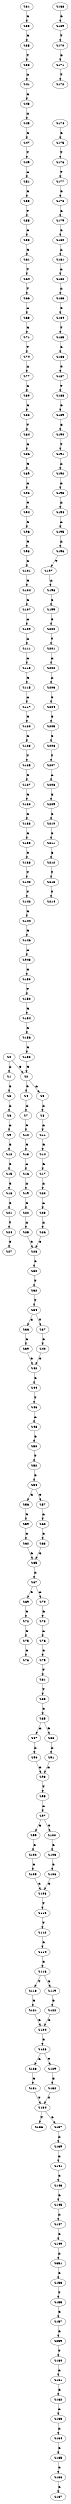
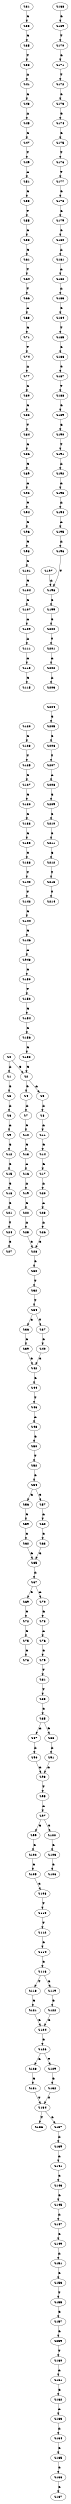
  strict digraph {
    S0
    S1
    S2
    S3
    S4
    S5
    S6
    S7
    S8
    S9
    S10
    S11
    S12
    S13
    S14
    S15
    S16
    S17
    S18
    S19
    S20
    S21
    S22
    S23
    S24
    S25
    S26
    S27
    S28
    S30
    S32
    S31
    S33
    S34
    S35
    S36
    S37
    S38
    S39
    S40
    S41
    S42
    S43
    S44
    S45
    S46
    S47
    S48
    S49
    S50
    S51
    S52
    S53
    S54
    S55
    S56
    S57
    S58
    S59
    S60
    S61
    S62
    S63
    S64
    S65
    S66
    S67
    S68
    S69
    S70
    S71
    S72
    S73
    S74
    S75
    S76
    S77
    S78
    S79
    S80
    S81
    S82
    S83
    S84
    S85
    S86
    S87
    S88
    S89
    S90
    S91
    S92
    S93
    S94
    S95
    S96
    S97
    S98
    S99
    S100
    S101
    S102
    S103
    S104
    S105
    S106
    S107
    S108
    S109
    S110
    S111
    S112
    S113
    S114
    S115
    S116
-   S117
    S118
    S119
    S120
    S121
    S122
    S123
    S124
    S125
    S126
    S127
    S128
    S129
    S130
    S131
    S132
    S133
    S134
    S135
    S136
    S137
    S138
    S139
    S140
    S141
    S142
    S143
    S144
    S145
    S146
    S147
    n148 [label=S948]
    S149
    S150
-   S151 [label=S651]
+   S151
    S152
    S153
    S154
    S155
    S156
    S157
    S158
    n159 [label=S259]
    S160
    S161
    S162
    S163
    S164
    S165
    S166
    S167
    S168
    S169
    S170
    S171
    S172
+   S173
    S174
    S175
    S176
    S177
    S178
    S179
    S180
    S181
    S182
    S183
    S184
    S185
    S186
    S187
    S188
    S189
    S190
    S191
    S192
    S193
    S194
    S195
    S196
    S197
    S198
    S199
    S200
    S201
    S202
    S203
    S204
    S205
    S206
    S207
    S208
    S209
    S210
    S211
    S212
    S213
    S214
    S0 -> S1 [label=A]
    S0 -> S2 [label=G]
    S1 -> S3 [label=G]
    S2 -> S4 [label=G]
    S2 -> S5 [label=A]
    S3 -> S6 [label=A]
    S4 -> S7 [label=A]
    S5 -> S8 [label=A]
    S6 -> S9 [label=A]
    S7 -> S10 [label=C]
    S8 -> S11 [label=A]
    S9 -> S12 [label=G]
    S10 -> S13 [label=G]
    S11 -> S14 [label=G]
    S12 -> S15 [label=G]
    S13 -> S16 [label=A]
    S14 -> S17 [label=G]
    S15 -> S18 [label=G]
    S16 -> S19 [label=A]
    S17 -> S20 [label=A]
    S18 -> S21 [label=G]
    S19 -> S22 [label=G]
    S20 -> S23 [label=A]
    S21 -> S24 [label=T]
    S22 -> S25 [label=A]
    S23 -> S26 [label=A]
    S24 -> S27 [label=C]
    S25 -> S28 [label=C]
    S26 -> S28 [label=C]
    S28 -> S30 [label=C]
    S30 -> S32 [label=T]
    S32 -> S34 [label=T]
    S31 -> S33 [label=G]
    S33 -> S35 [label=G]
    S34 -> S36 [label=C]
    S34 -> S37 [label=T]
    S35 -> S38 [label=T]
    S36 -> S39 [label=C]
    S37 -> S40 [label=C]
    S38 -> S41 [label=A]
    S39 -> S42 [label=C]
    S40 -> S42 [label=C]
    S41 -> S43 [label=G]
    S42 -> S44 [label=G]
    S43 -> S45 [label=A]
    S44 -> S46 [label=T]
    S45 -> S47 [label=G]
    S46 -> S48 [label=A]
    S47 -> S49 [label=T]
    S48 -> S50 [label=G]
    S49 -> S51 [label=A]
    S50 -> S52 [label=T]
    S51 -> S53 [label=G]
    S52 -> S54 [label=C]
    S53 -> S55 [label=T]
    S54 -> S56 [label=G]
    S54 -> S57 [label=C]
    S55 -> S58 [label=C]
    S56 -> S59 [label=G]
    S57 -> S60 [label=A]
    S58 -> S61 [label=G]
    S59 -> S62 [label=C]
    S60 -> S63 [label=C]
    S61 -> S64 [label=T]
    S62 -> S65 [label=G]
    S63 -> S65 [label=G]
    S64 -> S66 [label=T]
    S65 -> S67 [label=A]
    S66 -> S68 [label=A]
    S67 -> S69 [label=C]
    S67 -> S70 [label=A]
    S68 -> S71 [label=G]
    S69 -> S72 [label=C]
    S70 -> S73 [label=G]
    S71 -> S74 [label=T]
    S72 -> S75 [label=G]
    S73 -> S76 [label=A]
    S74 -> S77 [label=A]
    S75 -> S78 [label=C]
    S76 -> S79 [label=C]
    S77 -> S80 [label=C]
    S79 -> S81 [label=T]
    S80 -> S82 [label=G]
    S81 -> S83 [label=T]
    S82 -> S84 [label=T]
    S83 -> S85 [label=C]
    S84 -> S86 [label=G]
    S85 -> S87 [label=A]
    S85 -> S88 [label=G]
    S86 -> S89 [label=G]
    S87 -> S90 [label=A]
    S88 -> S91 [label=A]
    S89 -> S92 [label=A]
    S90 -> S93 [label=A]
    S91 -> S93 [label=A]
    S92 -> S94 [label=C]
    S93 -> S95 [label=T]
    S94 -> S96 [label=G]
    S95 -> S97 [label=A]
    S96 -> S98 [label=G]
    S97 -> S99 [label=G]
    S97 -> S100 [label=C]
    S98 -> S101 [label=C]
    S99 -> S102 [label=C]
    S100 -> S103 [label=G]
    S101 -> S104 [label=G]
    S102 -> S105 [label=C]
    S103 -> S106 [label=C]
    S104 -> S107 [label=G]
    S105 -> S108 [label=C]
-   S106 -> S108 [label=C]
    S107 -> S109 [label=A]
    S108 -> S110 [label=T]
    S109 -> S111 [label=A]
    S110 -> S112 [label=T]
    S111 -> S113 [label=A]
    S112 -> S114 [label=C]
    S113 -> S115 [label=G]
    S114 -> S116 [label=C]
-   S115 -> S117 [label=A]
    S116 -> S118 [label=T]
    S116 -> S119 [label=G]
-   S117 -> S120 [label=G]
    S118 -> S121 [label=G]
    S119 -> S122 [label=G]
    S120 -> S123 [label=G]
    S121 -> S124 [label=G]
    S122 -> S124 [label=G]
    S123 -> S125 [label=T]
    S124 -> S126 [label=C]
    S125 -> S127 [label=C]
    S126 -> S128 [label=G]
    S126 -> S129 [label=T]
    S127 -> S130 [label=G]
    S128 -> S131 [label=G]
    S129 -> S132 [label=G]
    S130 -> S133 [label=C]
    S131 -> S134 [label=T]
    S132 -> S134 [label=T]
    S133 -> S135 [label=G]
    S134 -> S136 [label=T]
    S134 -> S137 [label=C]
    S135 -> S138 [label=C]
    S137 -> S139 [label=A]
    S138 -> S140 [label=T]
    S139 -> S141 [label=A]
    S140 -> S142 [label=T]
    S141 -> S143 [label=C]
    S142 -> S144 [label=G]
    S143 -> S145 [label=G]
    S144 -> S146 [label=G]
    S145 -> S147 [label=A]
    S146 -> n148 [label=A]
    S147 -> S149 [label=C]
    n148 -> S150 [label=C]
    S149 -> S151 [label=A]
    S150 -> S152 [label=T]
    S151 -> S153 [label=C]
    S152 -> S154 [label=G]
    S153 -> S155 [label=T]
    S154 -> S156 [label=C]
    S155 -> S157 [label=G]
    S156 -> S158 [label=G]
    S157 -> n159 [label=G]
    S158 -> S2 [label=G]
    n159 -> S160 [label=T]
    S160 -> S161 [label=A]
    S161 -> S162 [label=G]
    S162 -> S163 [label=A]
    S163 -> S164 [label=A]
    S164 -> S165 [label=C]
    S165 -> S166 [label=C]
    S166 -> S167 [label=C]
    S168 -> S169 [label=G]
    S169 -> S170 [label=T]
    S170 -> S171 [label=G]
    S171 -> S172 [label=T]
+   S172 -> S173 [label=C]
+   S173 -> S174 [label=G]
    S174 -> S175 [label=G]
    S175 -> S176 [label=T]
    S176 -> S177 [label=T]
    S177 -> S178 [label=G]
    S178 -> S179 [label=G]
    S179 -> S180 [label=C]
    S180 -> S181 [label=A]
    S181 -> S182 [label=A]
    S182 -> S183 [label=A]
    S183 -> S184 [label=C]
    S184 -> S185 [label=T]
    S185 -> S186 [label=C]
    S186 -> S187 [label=C]
    S187 -> S188 [label=T]
    S188 -> S189 [label=G]
    S189 -> S190 [label=G]
    S190 -> S191 [label=T]
    S191 -> S192 [label=A]
    S192 -> S193 [label=A]
    S193 -> S194 [label=A]
    S194 -> S195 [label=A]
    S195 -> S196 [label=A]
-   S196 -> S197 [label=T]
+   S196 -> S198 [label=T]
    S197 -> S198 [label=A]
    S198 -> S199 [label=G]
    S199 -> S200 [label=G]
    S200 -> S201 [label=T]
    S201 -> S202 [label=A]
    S202 -> S203 [label=A]
-   S203 -> S204 [label=C]
    S204 -> S205 [label=G]
    S205 -> S206 [label=G]
    S206 -> S207 [label=T]
    S207 -> S208 [label=A]
    S208 -> S209 [label=G]
    S209 -> S210 [label=C]
    S210 -> S211 [label=C]
    S211 -> S212 [label=G]
    S212 -> S213 [label=T]
    S213 -> S214 [label=T]
  }
